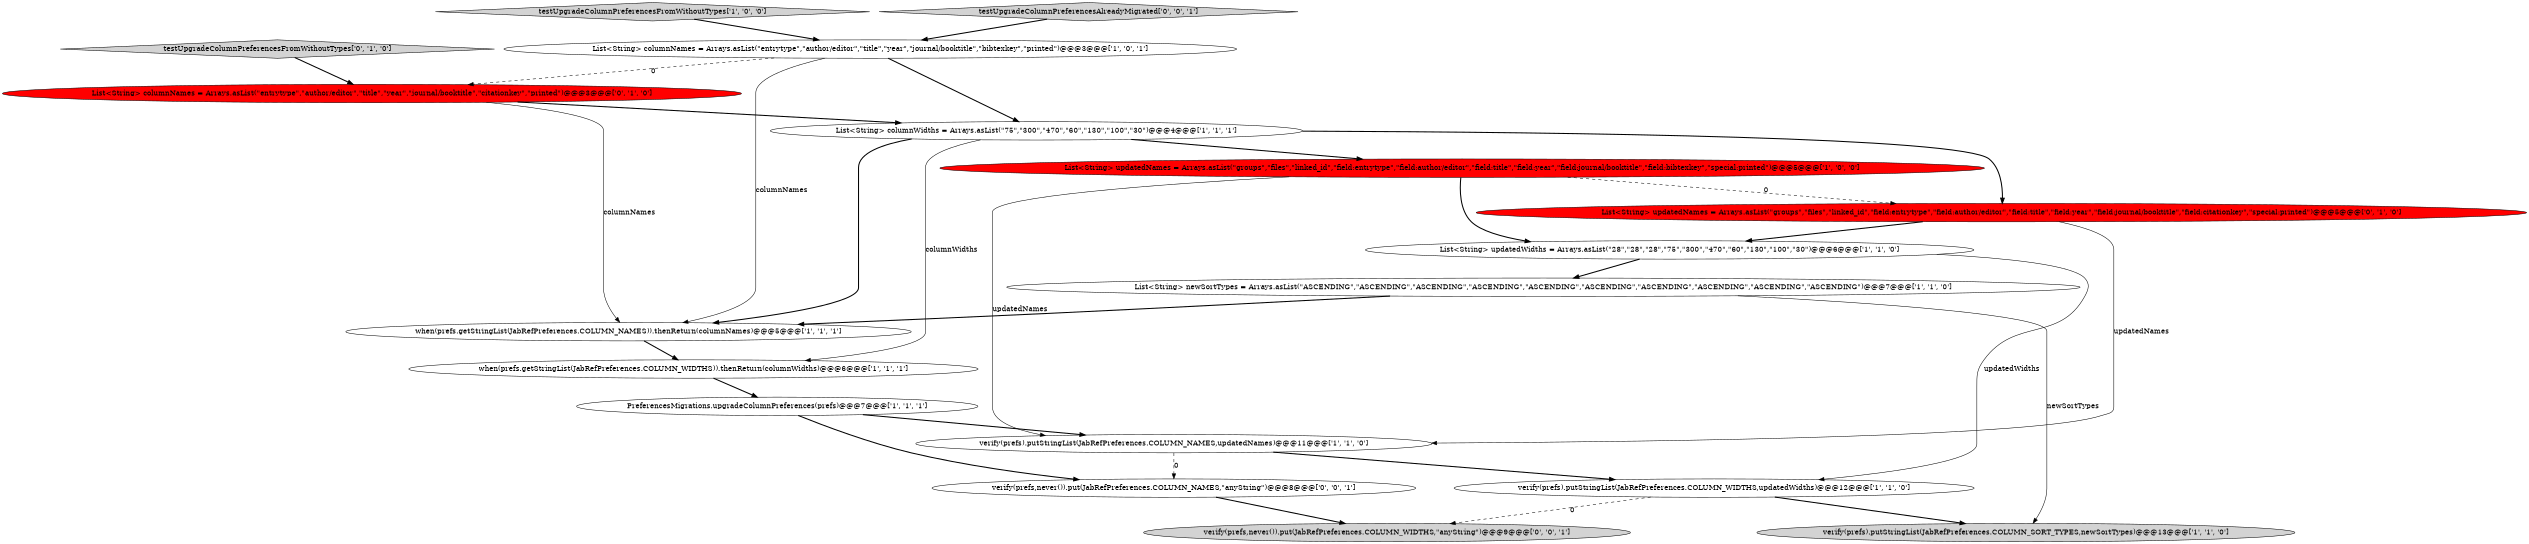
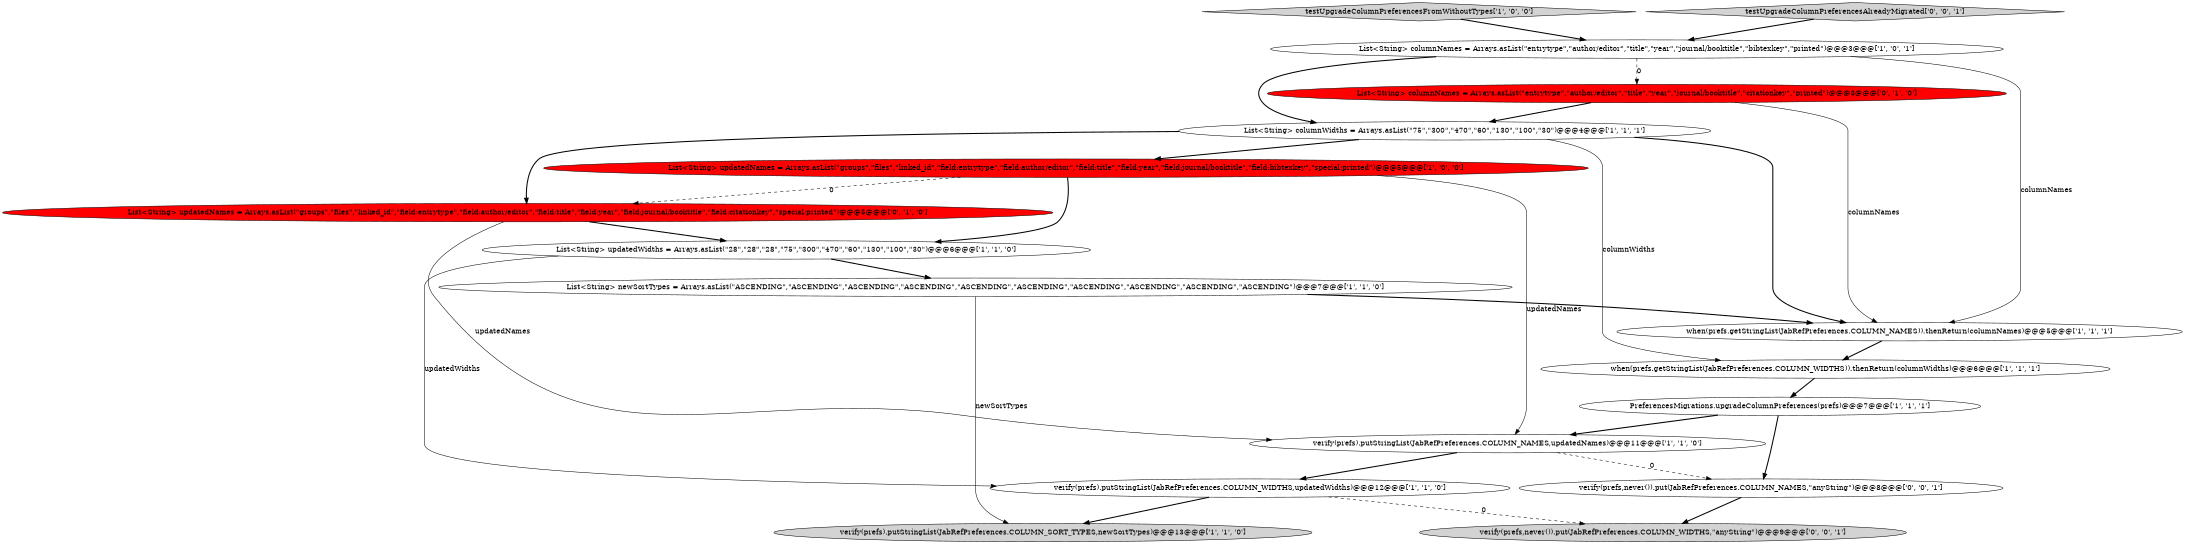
  digraph {
    node [fillcolor=white shape=ellipse style=filled]
    edge [style=bold]
    n1 [fillcolor=lightgray label="verify(prefs).putStringList(JabRefPreferences.COLUMN_SORT_TYPES,newSortTypes)@@@13@@@['1', '1', '0']"]
    n2 [label="List<String> columnWidths = Arrays.asList(\"75\",\"300\",\"470\",\"60\",\"130\",\"100\",\"30\")@@@4@@@['1', '1', '1']"]
    n3 [label="when(prefs.getStringList(JabRefPreferences.COLUMN_WIDTHS)).thenReturn(columnWidths)@@@6@@@['1', '1', '1']"]
    n4 [label="when(prefs.getStringList(JabRefPreferences.COLUMN_NAMES)).thenReturn(columnNames)@@@5@@@['1', '1', '1']"]
    n5 [fillcolor=red label="List<String> updatedNames = Arrays.asList(\"groups\",\"files\",\"linked_id\",\"field:entrytype\",\"field:author/editor\",\"field:title\",\"field:year\",\"field:journal/booktitle\",\"field:citationkey\",\"special:printed\")@@@5@@@['0', '1', '0']"]
    n6 [fillcolor=red label="List<String> updatedNames = Arrays.asList(\"groups\",\"files\",\"linked_id\",\"field:entrytype\",\"field:author/editor\",\"field:title\",\"field:year\",\"field:journal/booktitle\",\"field:bibtexkey\",\"special:printed\")@@@5@@@['1', '0', '0']"]
    n7 [label="List<String> columnNames = Arrays.asList(\"entrytype\",\"author/editor\",\"title\",\"year\",\"journal/booktitle\",\"bibtexkey\",\"printed\")@@@3@@@['1', '0', '1']"]
    n8 [fillcolor=red label="List<String> columnNames = Arrays.asList(\"entrytype\",\"author/editor\",\"title\",\"year\",\"journal/booktitle\",\"citationkey\",\"printed\")@@@3@@@['0', '1', '0']"]
    n9 [label="PreferencesMigrations.upgradeColumnPreferences(prefs)@@@7@@@['1', '1', '1']"]
    n10 [fillcolor=lightgray label="testUpgradeColumnPreferencesFromWithoutTypes['1', '0', '0']" shape=diamond]
    n11 [label="verify(prefs).putStringList(JabRefPreferences.COLUMN_WIDTHS,updatedWidths)@@@12@@@['1', '1', '0']"]
    n12 [fillcolor=lightgray label="verify(prefs,never()).put(JabRefPreferences.COLUMN_WIDTHS,\"anyString\")@@@9@@@['0', '0', '1']"]
    n13 [label="List<String> updatedWidths = Arrays.asList(\"28\",\"28\",\"28\",\"75\",\"300\",\"470\",\"60\",\"130\",\"100\",\"30\")@@@6@@@['1', '1', '0']"]
    n14 [label="List<String> newSortTypes = Arrays.asList(\"ASCENDING\",\"ASCENDING\",\"ASCENDING\",\"ASCENDING\",\"ASCENDING\",\"ASCENDING\",\"ASCENDING\",\"ASCENDING\",\"ASCENDING\",\"ASCENDING\")@@@7@@@['1', '1', '0']"]
    n15 [label="verify(prefs).putStringList(JabRefPreferences.COLUMN_NAMES,updatedNames)@@@11@@@['1', '1', '0']"]
    n16 [label="verify(prefs,never()).put(JabRefPreferences.COLUMN_NAMES,\"anyString\")@@@8@@@['0', '0', '1']"]
-   n17 [fillcolor=lightgray label="testUpgradeColumnPreferencesFromWithoutTypes['0', '1', '0']" shape=diamond]
    n18 [fillcolor=lightgray label="testUpgradeColumnPreferencesAlreadyMigrated['0', '0', '1']" shape=diamond]
    n2 -> n3 [label=columnWidths style=solid]
    n2 -> n4
    n2 -> n5
    n2 -> n6
    n3 -> n9
    n4 -> n3
    n5 -> n13
    n5 -> n15 [label=updatedNames style=solid]
    n6 -> n5 [label=0 style=dashed]
    n6 -> n13
    n6 -> n15 [label=updatedNames style=solid]
    n7 -> n2
    n7 -> n4 [label=columnNames style=solid]
    n7 -> n8 [label=0 style=dashed]
    n8 -> n2
    n8 -> n4 [label=columnNames style=solid]
    n9 -> n15
    n9 -> n16
    n10 -> n7
    n11 -> n1
    n11 -> n12 [label=0 style=dashed]
    n13 -> n11 [label=updatedWidths style=solid]
    n13 -> n14
    n14 -> n1 [label=newSortTypes style=solid]
    n14 -> n4
    n15 -> n11
    n15 -> n16 [label=0 style=dashed]
    n16 -> n12
-   n17 -> n8
    n18 -> n7
  }
